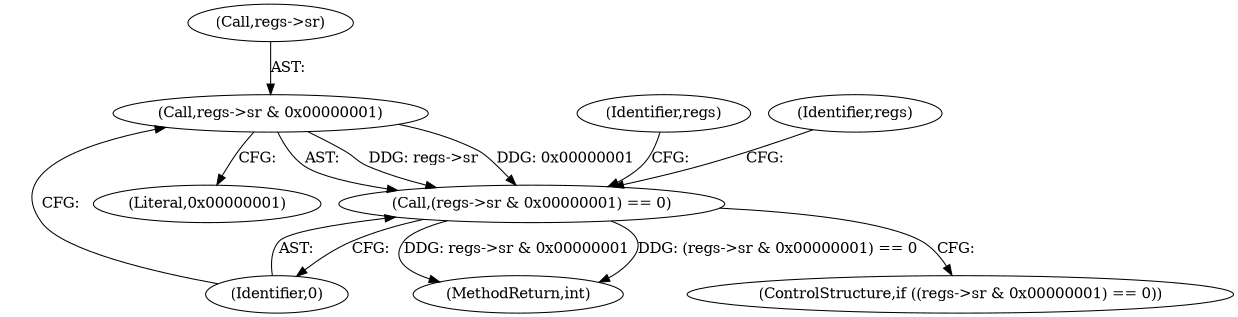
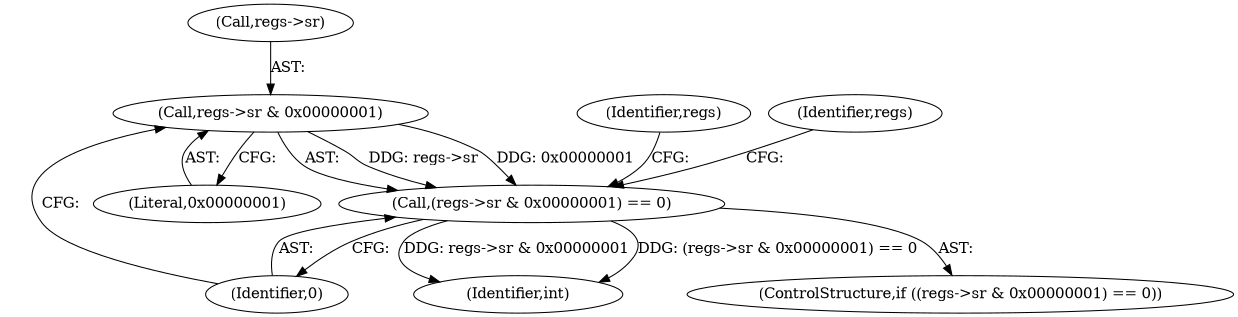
  digraph {
    n1 [label="(Call,regs->sr & 0x00000001)"]
    n2 [label="(Call,(regs->sr & 0x00000001) == 0)"]
    n3 [label="(Literal,0x00000001)"]
-   n4 [label="(MethodReturn,int)"]
+   n4 [label="(Identifier,int)"]
    n5 [label="(Identifier,0)"]
    n6 [label="(ControlStructure,if ((regs->sr & 0x00000001) == 0))"]
    n7 [label="(Identifier,regs)"]
    n8 [label="(Identifier,regs)"]
    n9 [label="(Call,regs->sr)"]
    n1 -> n2 [label="AST: "]
    n1 -> n2 [label="DDG: regs->sr"]
    n1 -> n2 [label="DDG: 0x00000001"]
    n1 -> n3 [label="CFG: "]
    n2 -> n4 [label="DDG: (regs->sr & 0x00000001) == 0"]
    n2 -> n4 [label="DDG: regs->sr & 0x00000001"]
    n2 -> n5 [label="CFG: "]
-   n2 -> n6 [label="CFG: "]
+   n2 -> n6 [label="AST: "]
+   n3 -> n1 [label="AST: "]
    n5 -> n1 [label="CFG: "]
    n5 -> n2 [label="AST: "]
    n7 -> n2 [label="CFG: "]
    n8 -> n2 [label="CFG: "]
    n9 -> n1 [label="AST: "]
  }
